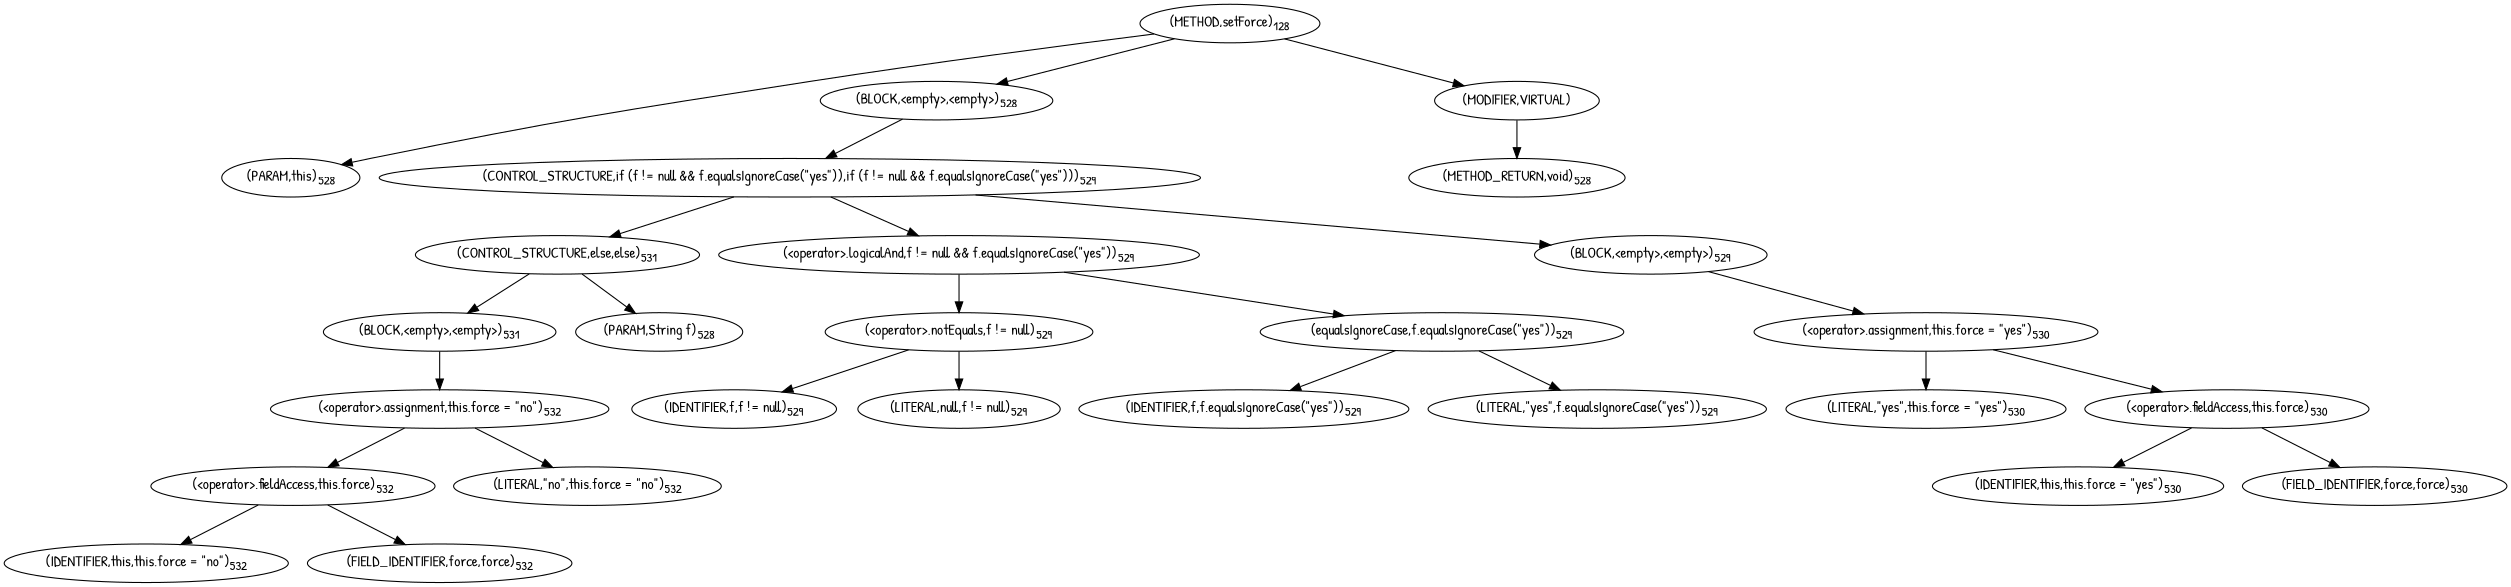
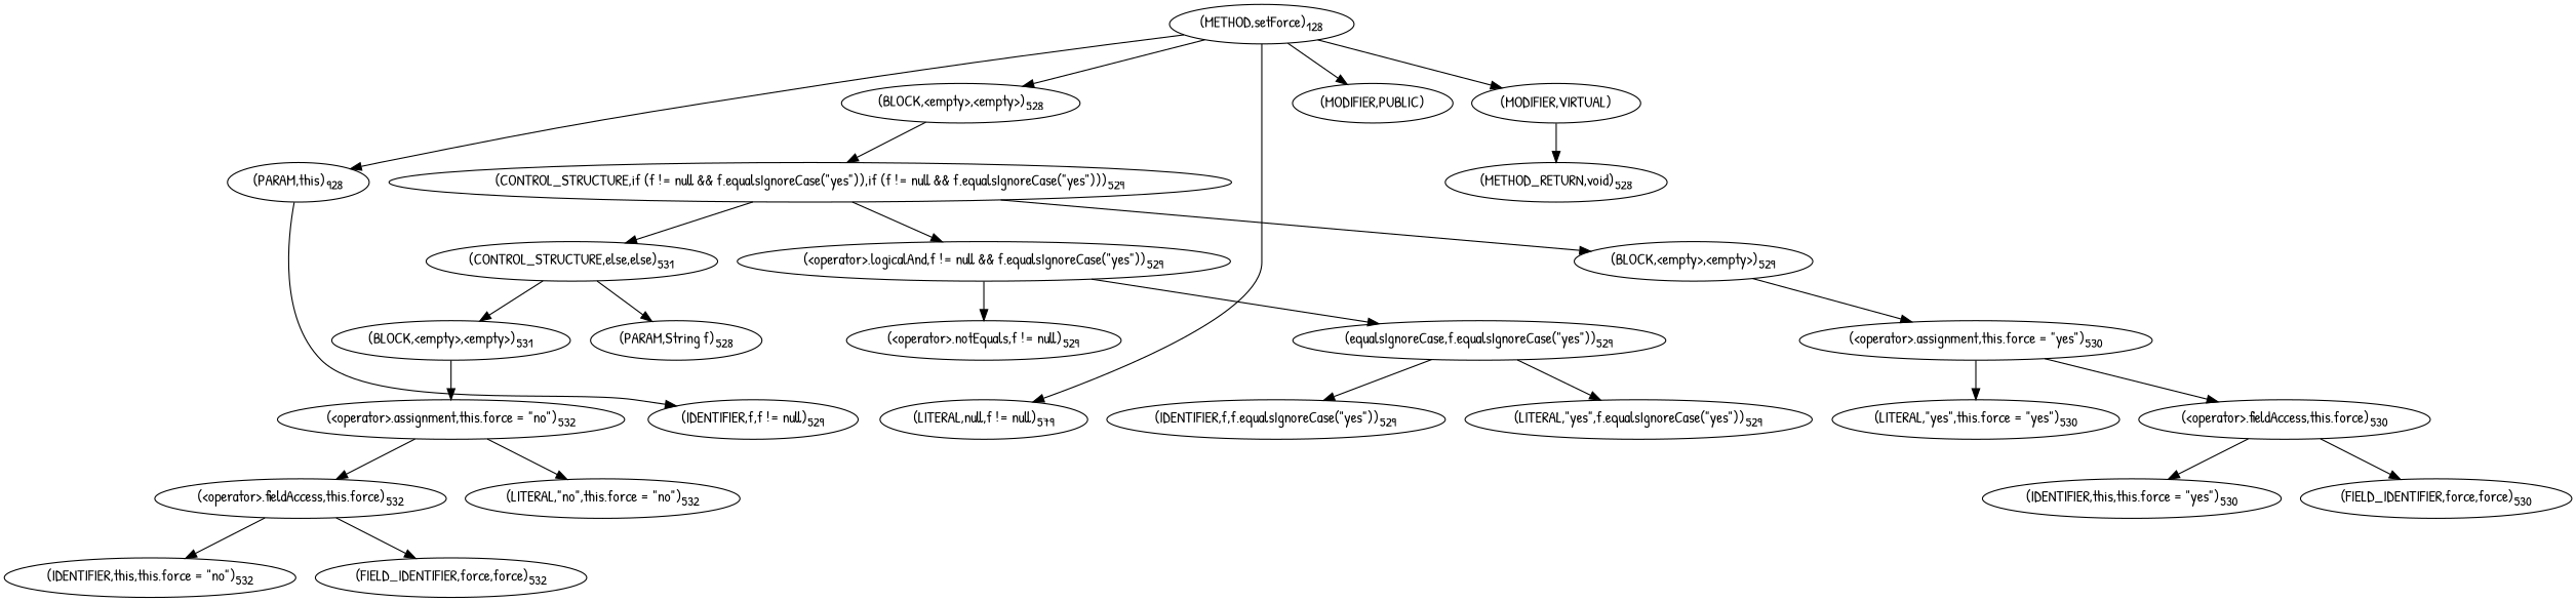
  digraph {
    fontname="Patrick Hand"
    node [fontname="Patrick Hand"]
    edge [fontname="Patrick Hand"]
    n1 [label=<(METHOD,setForce)<SUB>128</SUB>>]
-   n2 [label=<(PARAM,this)<SUB>528</SUB>>]
+   n2 [label=<(PARAM,this)<SUB>928</SUB>>]
    n3 [label=<(BLOCK,&lt;empty&gt;,&lt;empty&gt;)<SUB>528</SUB>>]
+   n4 [label=<(MODIFIER,PUBLIC)>]
    n5 [label=<(MODIFIER,VIRTUAL)>]
    n6 [label=<(PARAM,String f)<SUB>528</SUB>>]
    n7 [label=<(CONTROL_STRUCTURE,if (f != null &amp;&amp; f.equalsIgnoreCase(&quot;yes&quot;)),if (f != null &amp;&amp; f.equalsIgnoreCase(&quot;yes&quot;)))<SUB>529</SUB>>]
    n8 [label=<(METHOD_RETURN,void)<SUB>528</SUB>>]
    n9 [label=<(&lt;operator&gt;.logicalAnd,f != null &amp;&amp; f.equalsIgnoreCase(&quot;yes&quot;))<SUB>529</SUB>>]
    n10 [label=<(BLOCK,&lt;empty&gt;,&lt;empty&gt;)<SUB>529</SUB>>]
    n11 [label=<(CONTROL_STRUCTURE,else,else)<SUB>531</SUB>>]
    n12 [label=<(&lt;operator&gt;.notEquals,f != null)<SUB>529</SUB>>]
    n13 [label=<(equalsIgnoreCase,f.equalsIgnoreCase(&quot;yes&quot;))<SUB>529</SUB>>]
    n14 [label=<(&lt;operator&gt;.assignment,this.force = &quot;yes&quot;)<SUB>530</SUB>>]
    n15 [label=<(BLOCK,&lt;empty&gt;,&lt;empty&gt;)<SUB>531</SUB>>]
    n16 [label=<(IDENTIFIER,f,f != null)<SUB>529</SUB>>]
-   n17 [label=<(LITERAL,null,f != null)<SUB>529</SUB>>]
+   n17 [label=<(LITERAL,null,f != null)<SUB>579</SUB>>]
    n18 [label=<(IDENTIFIER,f,f.equalsIgnoreCase(&quot;yes&quot;))<SUB>529</SUB>>]
    n19 [label=<(LITERAL,&quot;yes&quot;,f.equalsIgnoreCase(&quot;yes&quot;))<SUB>529</SUB>>]
    n20 [label=<(&lt;operator&gt;.fieldAccess,this.force)<SUB>530</SUB>>]
    n21 [label=<(LITERAL,&quot;yes&quot;,this.force = &quot;yes&quot;)<SUB>530</SUB>>]
    n22 [label=<(IDENTIFIER,this,this.force = &quot;yes&quot;)<SUB>530</SUB>>]
    n23 [label=<(FIELD_IDENTIFIER,force,force)<SUB>530</SUB>>]
    n24 [label=<(&lt;operator&gt;.assignment,this.force = &quot;no&quot;)<SUB>532</SUB>>]
    n25 [label=<(&lt;operator&gt;.fieldAccess,this.force)<SUB>532</SUB>>]
    n26 [label=<(LITERAL,&quot;no&quot;,this.force = &quot;no&quot;)<SUB>532</SUB>>]
    n27 [label=<(IDENTIFIER,this,this.force = &quot;no&quot;)<SUB>532</SUB>>]
    n28 [label=<(FIELD_IDENTIFIER,force,force)<SUB>532</SUB>>]
    n1 -> n2
    n1 -> n3
+   n1 -> n4
    n1 -> n5
    n3 -> n7
    n5 -> n8
    n7 -> n9
    n7 -> n10
    n7 -> n11
    n9 -> n12
    n9 -> n13
    n10 -> n14
    n11 -> n6
    n11 -> n15
-   n12 -> n16
-   n12 -> n17
+   n2 -> n16
+   n1 -> n17
    n13 -> n18
    n13 -> n19
    n14 -> n20
    n14 -> n21
    n15 -> n24
    n20 -> n22
    n20 -> n23
    n24 -> n25
    n24 -> n26
    n25 -> n27
    n25 -> n28
  }
